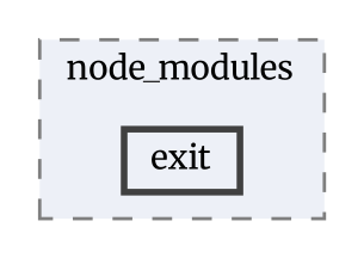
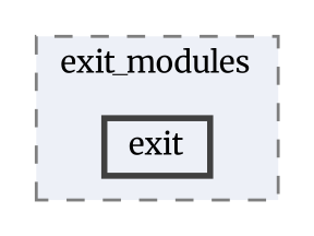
  digraph {
    compound=true
    fontname=Merriweather
    n1 [color=grey25 fillcolor="#edf0f7" fontname=Merriweather fontsize=10 height=0.2 label=exit shape=box style="filled,bold" width=0.4]
    subgraph cluster_1 {
      bgcolor="#edf0f7"
      fontsize=10
-     label=node_modules
+     label=exit_modules
      pencolor=grey50
      style="filled,dashed"
      n1
    }
  }
